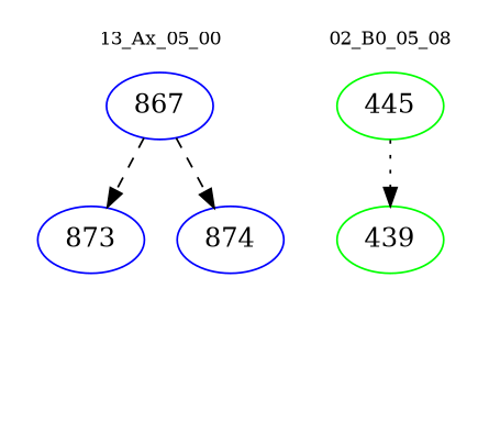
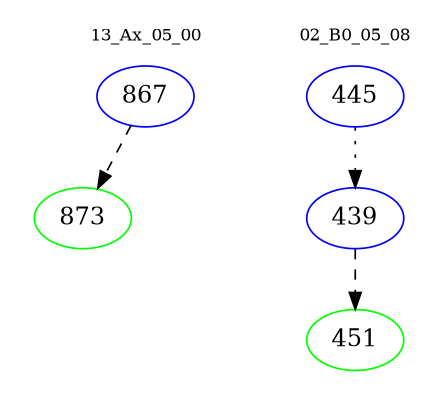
  digraph {
    node [color=blue]
    edge [color=black style=dashed]
    n1 [label=867]
-   n2 [label=873]
-   n3 [label=874]
-   n4 [color=green label=439]
-   n5 [color=green label=445]
+   n2 [color=green label=873]
+   n4 [label=439]
+   n5 [label=445]
+   n6 [color=green label=451]
    subgraph cluster_1 {
      color=white
      fontsize=10
      label="13_Ax_05_00"
      n1
      n2
-     n3
    }
    subgraph cluster_2 {
      color=white
      fontsize=10
      label="02_B0_05_08"
      n4
      n5
+     n6
    }
    n1 -> n2
-   n1 -> n3
+   n4 -> n6
    n5 -> n4 [style=dotted]
  }
